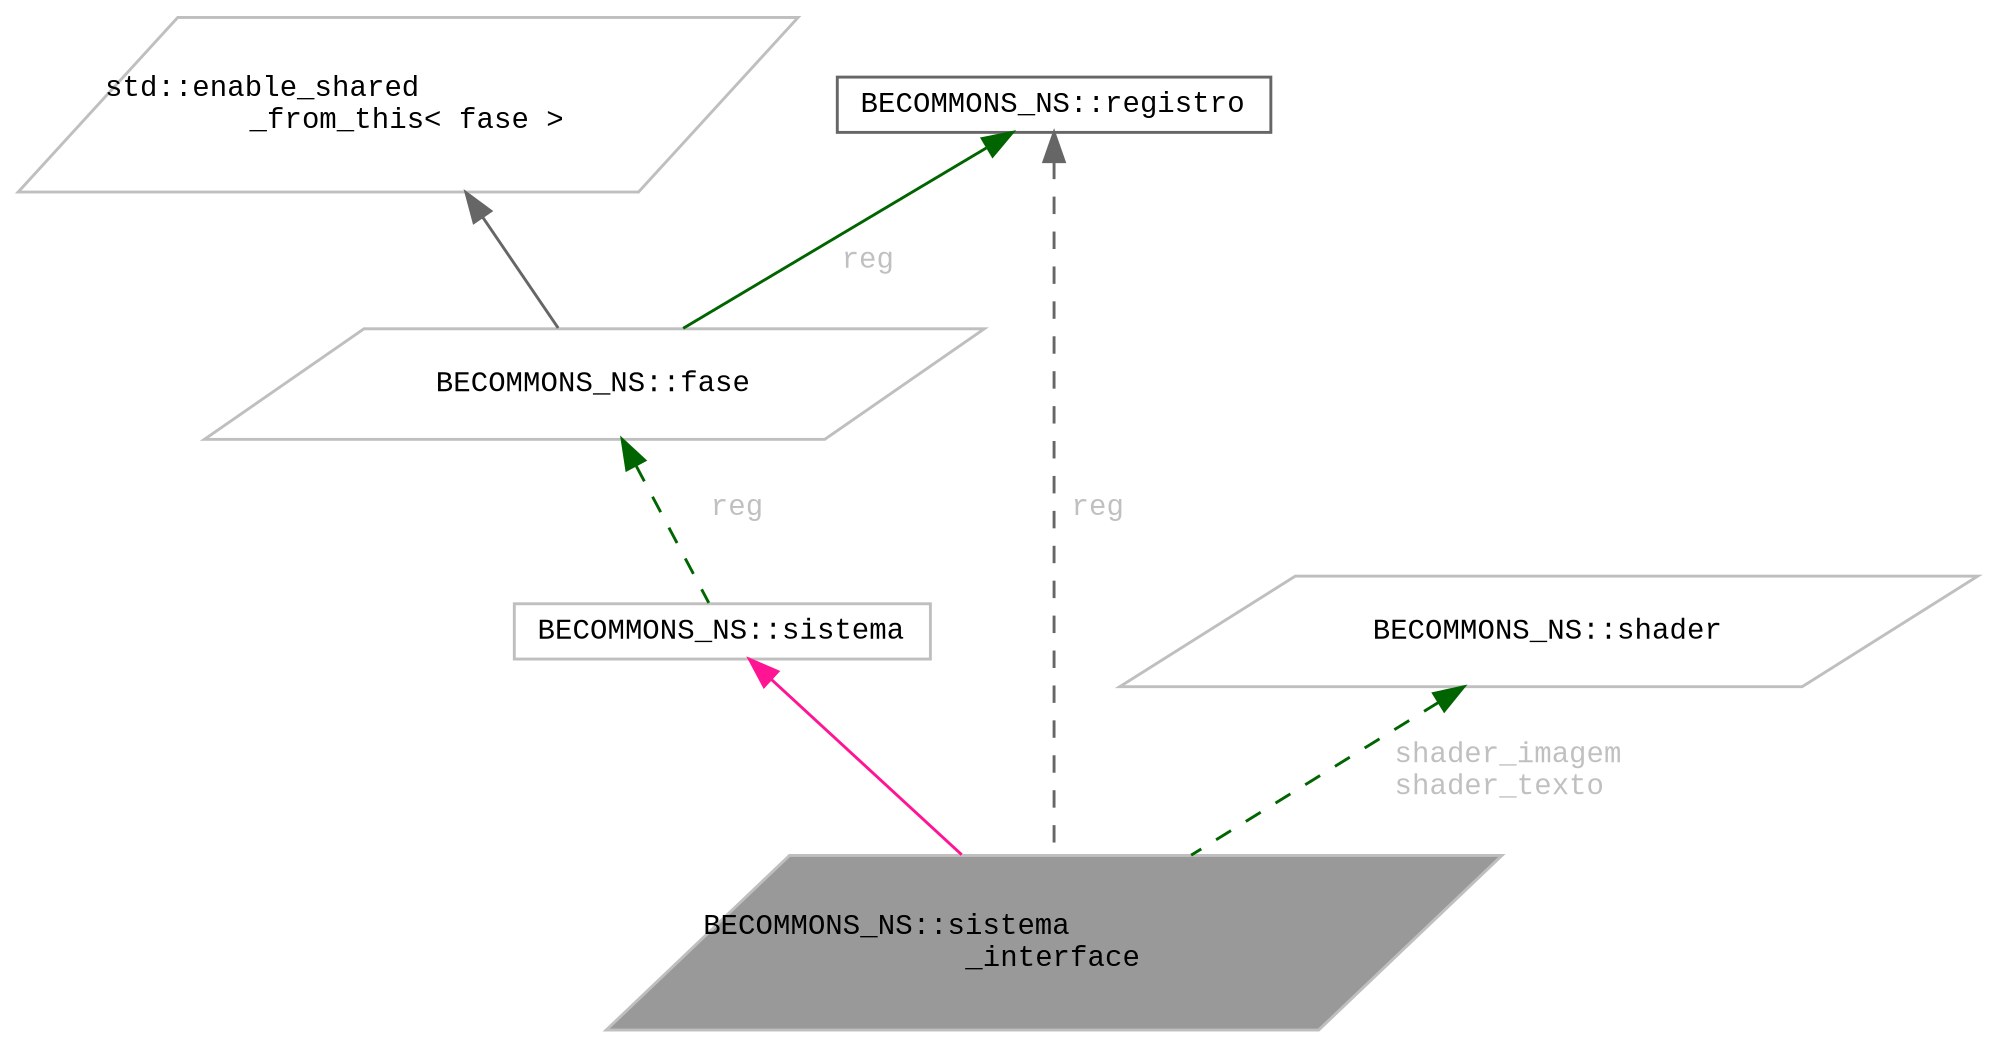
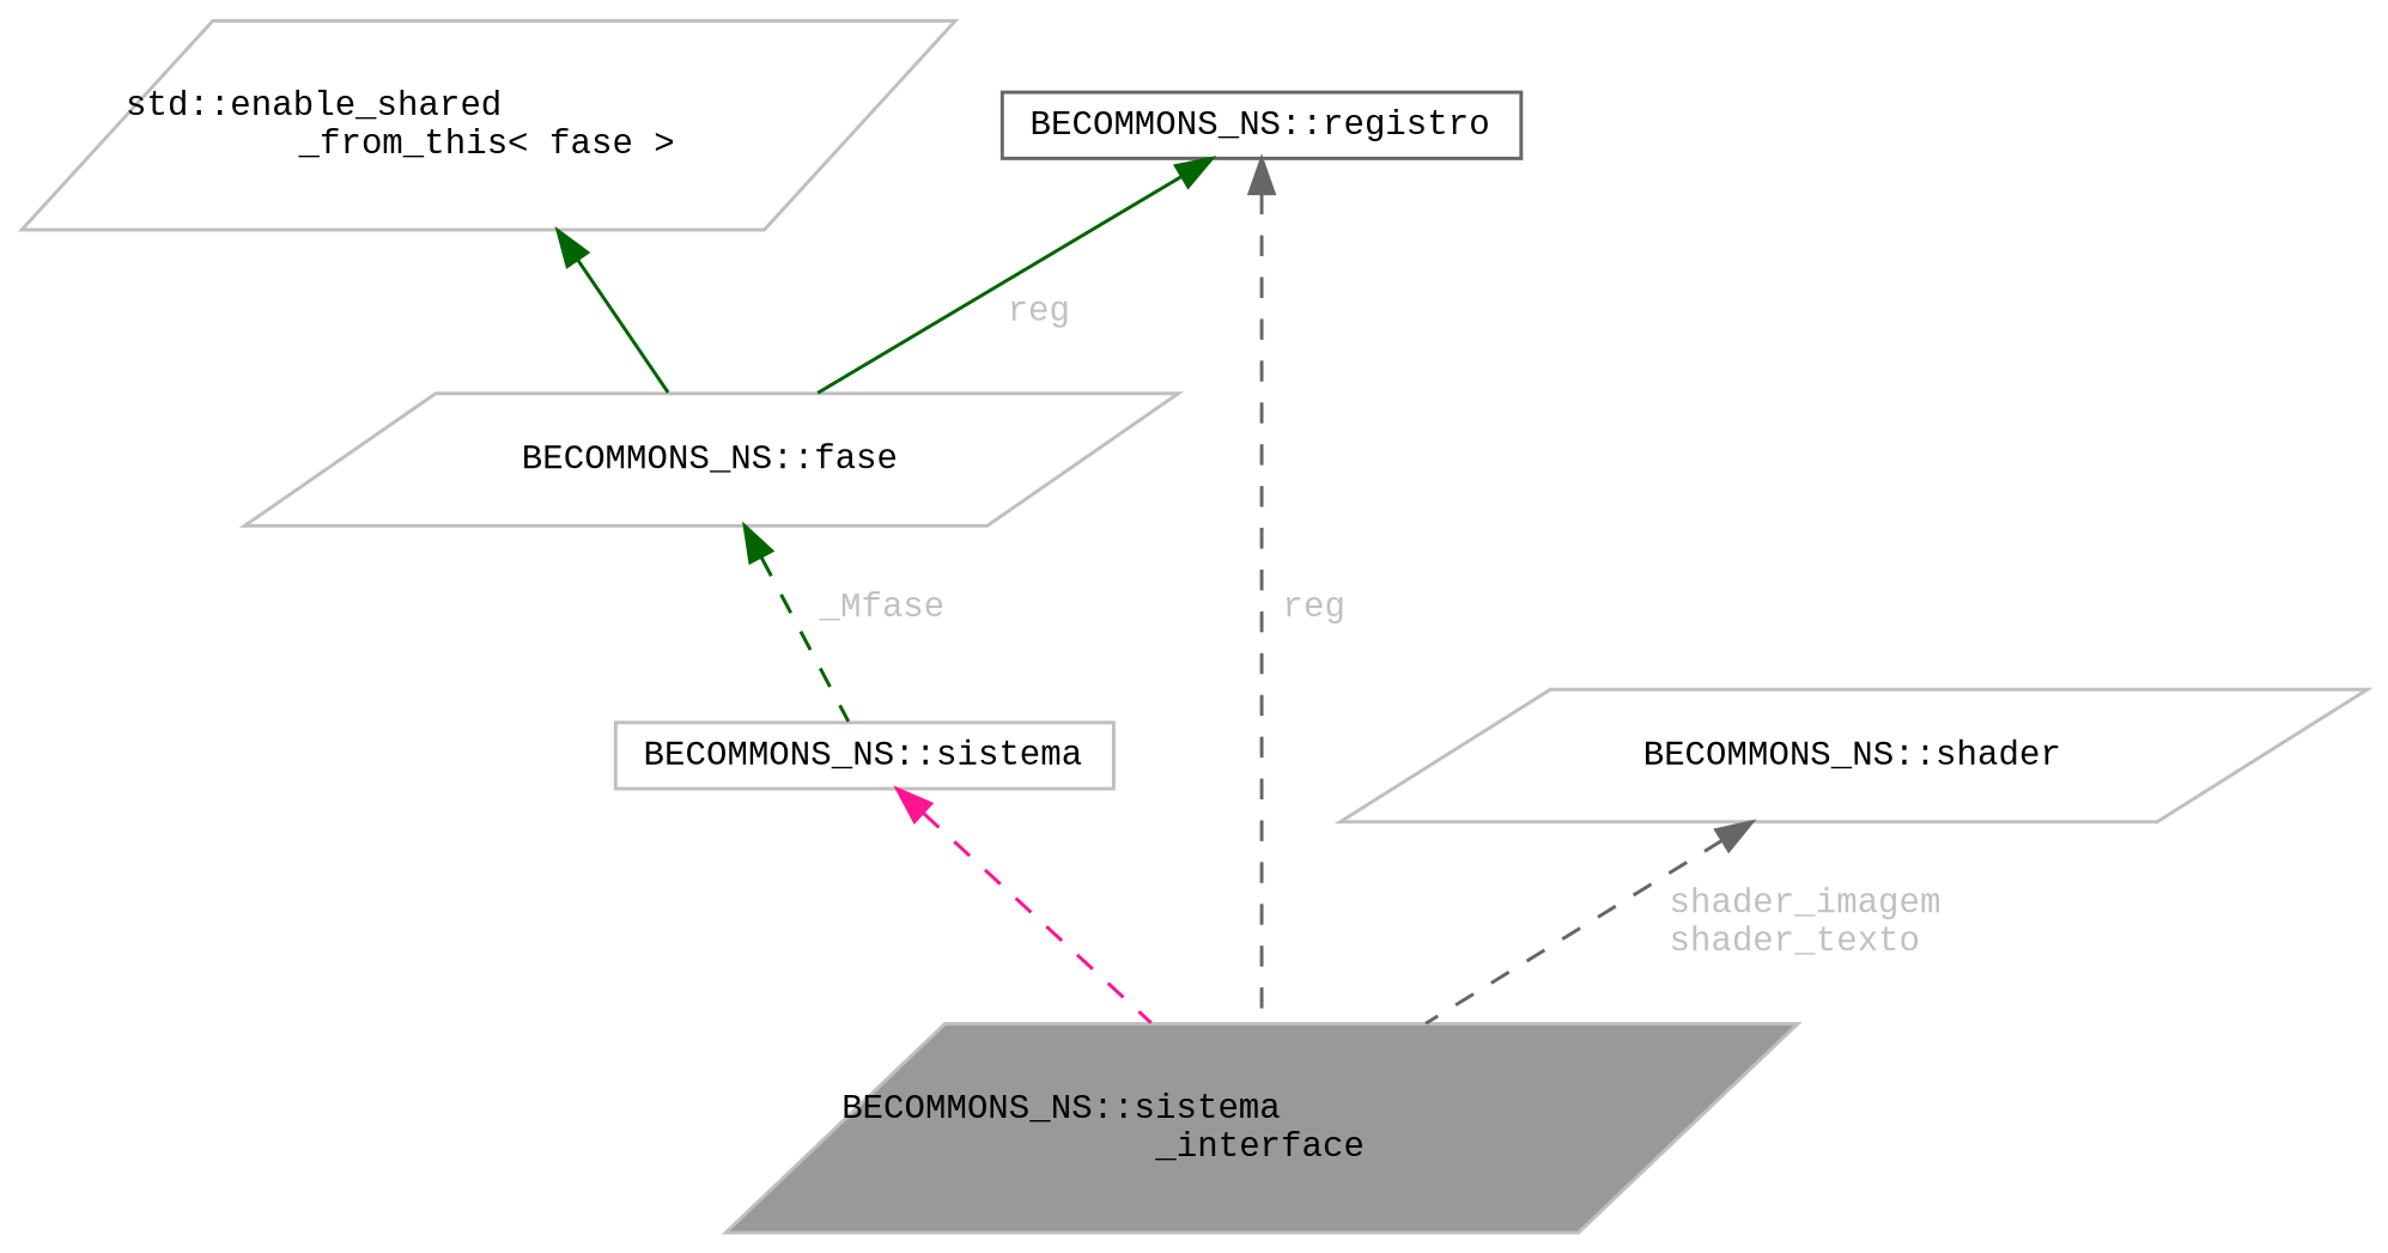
  digraph {
    fontname="Liberation Mono"
    node [color=grey75 fillcolor=white fontname="Liberation Mono" fontsize=10 shape=parallelogram style=filled]
    edge [color=gray40 dir=back fontname="Liberation Mono" fontsize=10 labelfontname=Helvetica labelfontsize=10 style=solid fontcolor=grey]
    n1 [fillcolor=grey60 fontcolor=black height=0.2 label="BECOMMONS_NS::sistema\l_interface" width=0.4]
    n2 [height=0.2 label="BECOMMONS_NS::sistema" shape=box width=0.4]
    n3 [height=0.2 label="BECOMMONS_NS::fase" width=0.4]
    n4 [height=0.2 label="std::enable_shared\l_from_this\< fase \>" width=0.4]
    n5 [color=gray40 height=0.2 label="BECOMMONS_NS::registro" shape=box width=0.4]
    n6 [height=0.2 label="BECOMMONS_NS::shader" width=0.4]
-   n2 -> n1 [color=deeppink fontcolor=""]
-   n3 -> n2 [color=darkgreen label=" reg" style=dashed]
-   n4 -> n3 [fontcolor=""]
+   n2 -> n1 [color=deeppink style=dashed fontcolor=""]
+   n3 -> n2 [color=darkgreen label=" _Mfase" style=dashed]
+   n4 -> n3 [color=darkgreen fontcolor=""]
    n5 -> n1 [label=" reg" style=dashed]
    n5 -> n3 [color=darkgreen label=" reg"]
-   n6 -> n1 [color=darkgreen label=" shader_imagem\nshader_texto" style=dashed]
+   n6 -> n1 [label=" shader_imagem\nshader_texto" style=dashed]
  }
